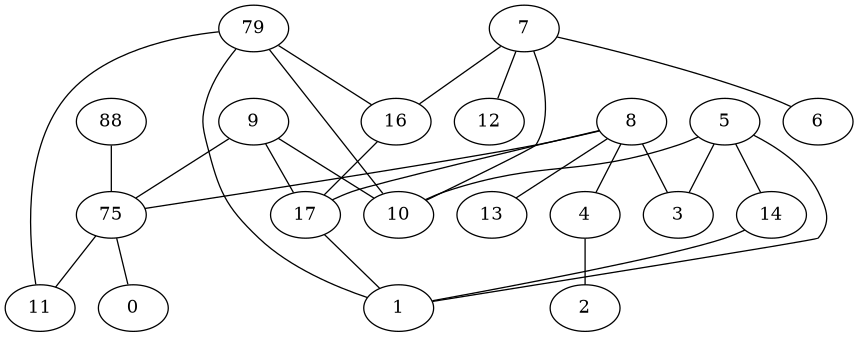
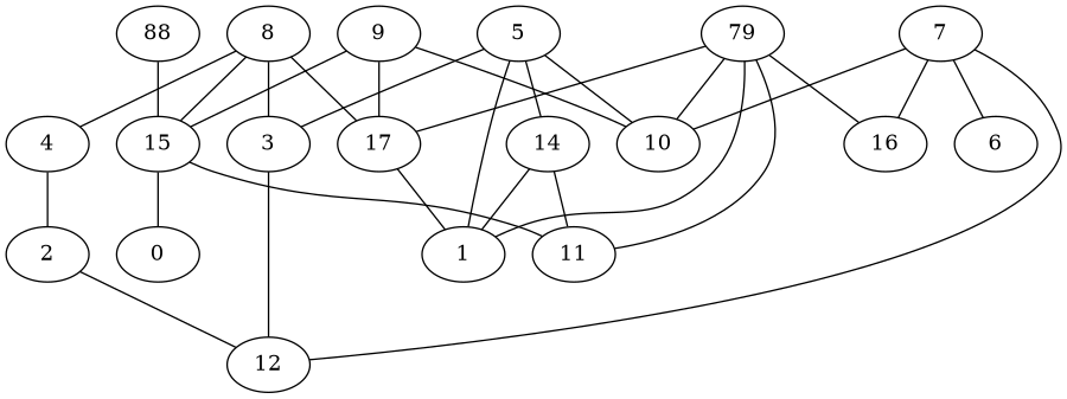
  digraph {
    edge [color=black dir=none]
    3
    12
    n3 [label=88]
-   15 [label=75]
+   15
    11
    0
    9
    10
    17
    1
    7
    16
    6
    8
-   13
    4
    5
    14
    n19 [label=79]
    2
    subgraph sub_1 {
      3
      12
      n3
      15
      11
      0
      9
      10
      17
      1
      7
      16
      6
      8
-     13
      4
      5
      14
      n19
      2
    }
+   3 -> 12
    n3 -> 15
    15 -> 11
    15 -> 0
    9 -> 15
    9 -> 10
    9 -> 17
    17 -> 1
    7 -> 12
    7 -> 10
    7 -> 16
    7 -> 6
    8 -> 3
    8 -> 15
    8 -> 17
-   8 -> 13
    8 -> 4
    4 -> 2
    5 -> 3
    5 -> 10
    5 -> 1
    5 -> 14
+   14 -> 11
    14 -> 1
    n19 -> 11
    n19 -> 10
-   16 -> 17
+   n19 -> 17
    n19 -> 1
    n19 -> 16
+   2 -> 12
  }
